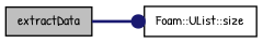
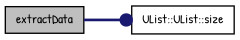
  digraph {
    rankdir=LR
    fontname="Patrick Hand"
    node [color=black fontname="Patrick Hand" fontsize=10 shape=record]
    n1 [fillcolor=grey75 fontcolor=black height=0.2 label=extractData style=filled width=0.4]
-   n2 [height=0.2 label="Foam::UList::size" width=0.4]
+   n2 [height=0.2 label="UList::UList::size" width=0.4]
    n1 -> n2 [color=midnightblue fontname="Patrick Hand" fontsize=10 labelfontname=FreeSans labelfontsize=10 style=bold arrowhead=dot]
  }
